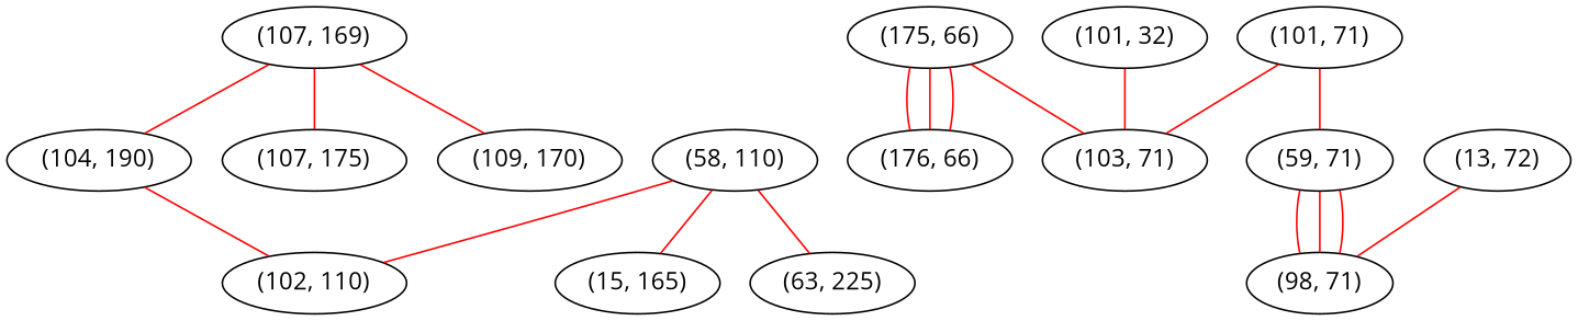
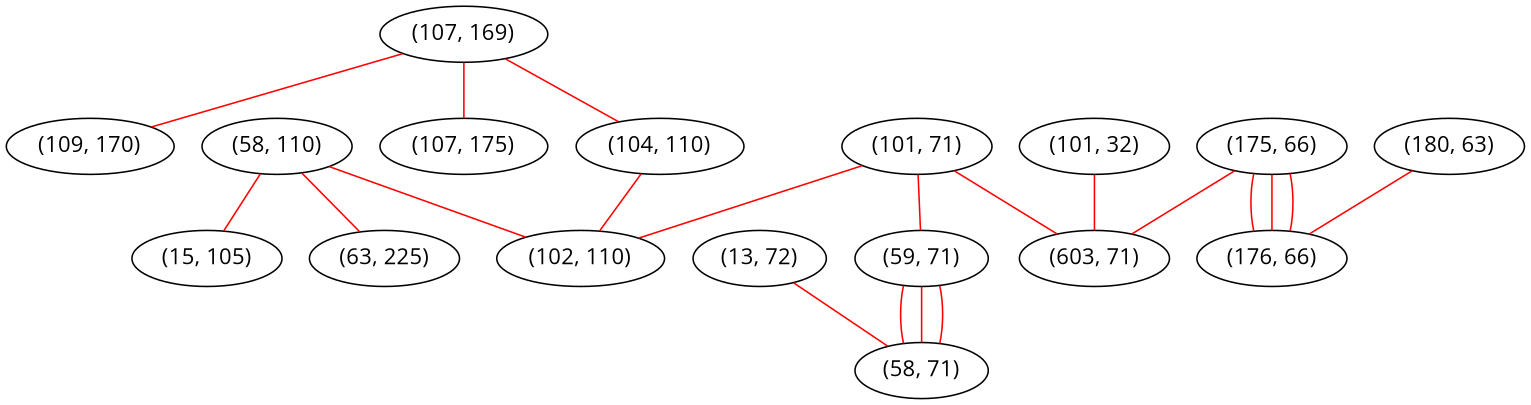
  graph {
    fontname="Open Sans"
    node [fontname="Open Sans"]
    edge [color=red fontname="Open Sans" weight=1]
    "(107, 169)"
-   "(104, 110)" [label="(104, 190)"]
+   "(104, 110)"
    "(107, 175)"
    "(109, 170)"
    "(102, 110)"
    "(58, 110)"
-   "(15, 105)" [label="(15, 165)"]
+   "(15, 105)"
    "(63, 225)"
    "(101, 32)"
-   "(103, 71)"
+   "(103, 71)" [label="(603, 71)"]
    "(175, 66)"
    "(176, 66)"
+   "(180, 63)"
    "(101, 71)"
    "(59, 71)"
-   "(58, 71)" [label="(98, 71)"]
+   "(58, 71)"
    "(13, 72)"
    "(107, 169)" -- "(104, 110)"
    "(107, 169)" -- "(107, 175)"
    "(107, 169)" -- "(109, 170)"
    "(104, 110)" -- "(102, 110)"
    "(58, 110)" -- "(102, 110)"
    "(58, 110)" -- "(15, 105)"
    "(58, 110)" -- "(63, 225)"
    "(101, 32)" -- "(103, 71)"
    "(175, 66)" -- "(103, 71)"
    "(175, 66)" -- "(176, 66)"
    "(175, 66)" -- "(176, 66)"
    "(175, 66)" -- "(176, 66)"
+   "(180, 63)" -- "(176, 66)"
+   "(101, 71)" -- "(102, 110)"
    "(101, 71)" -- "(103, 71)"
    "(101, 71)" -- "(59, 71)"
    "(59, 71)" -- "(58, 71)"
    "(59, 71)" -- "(58, 71)"
    "(59, 71)" -- "(58, 71)"
    "(13, 72)" -- "(58, 71)"
  }
